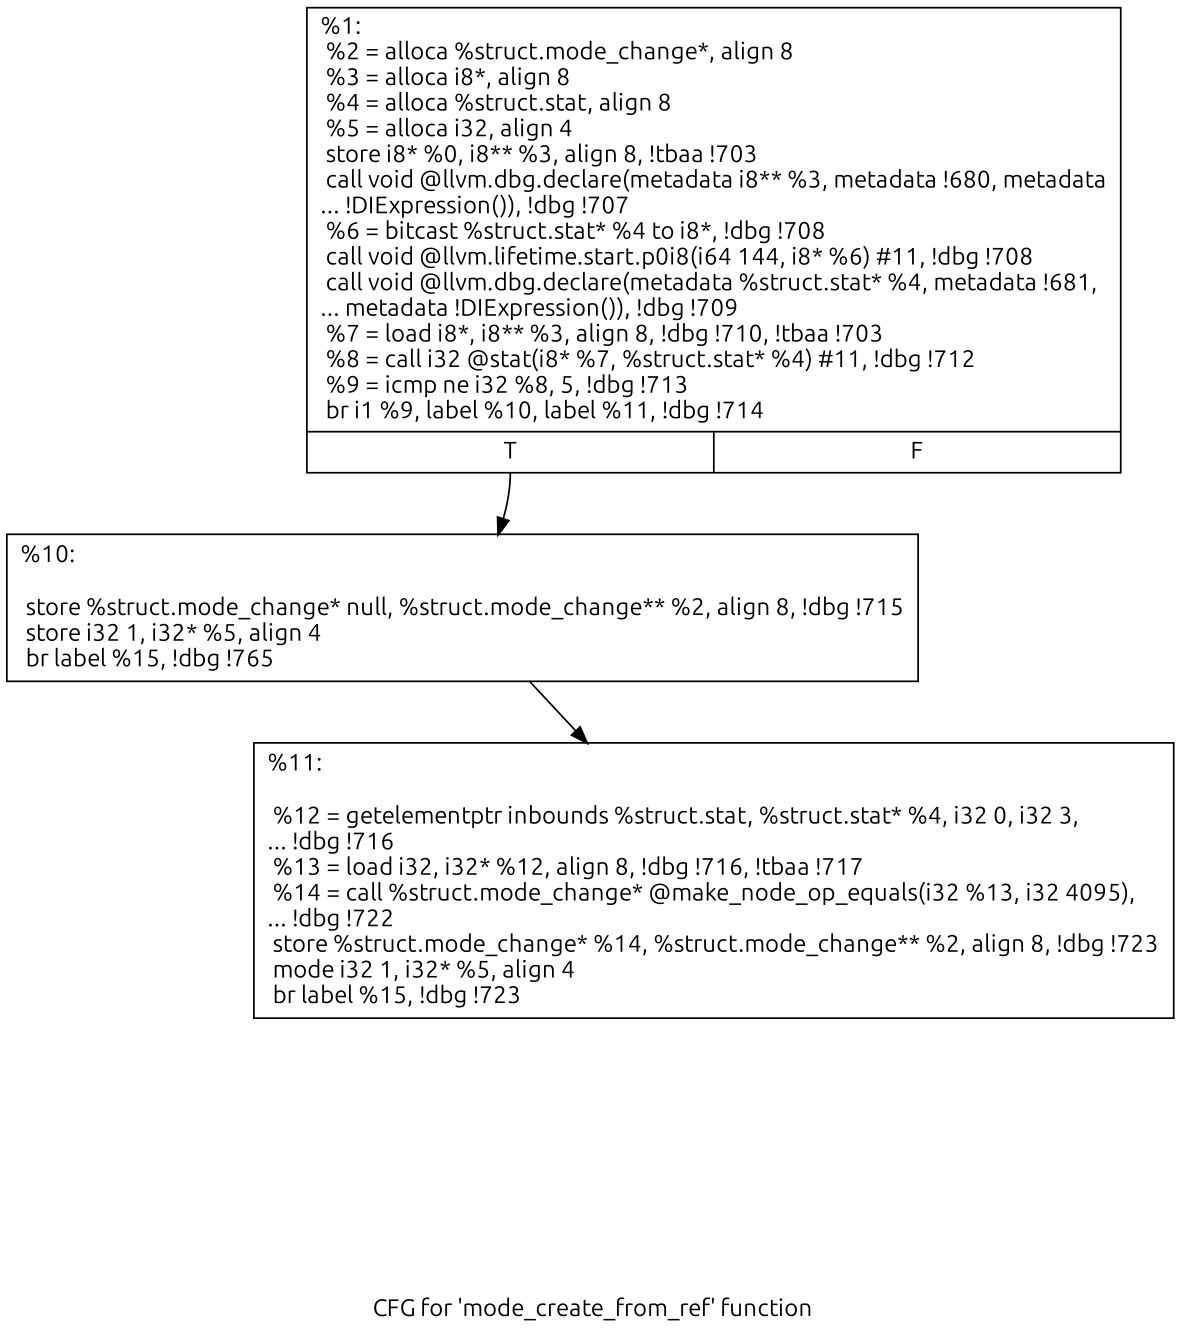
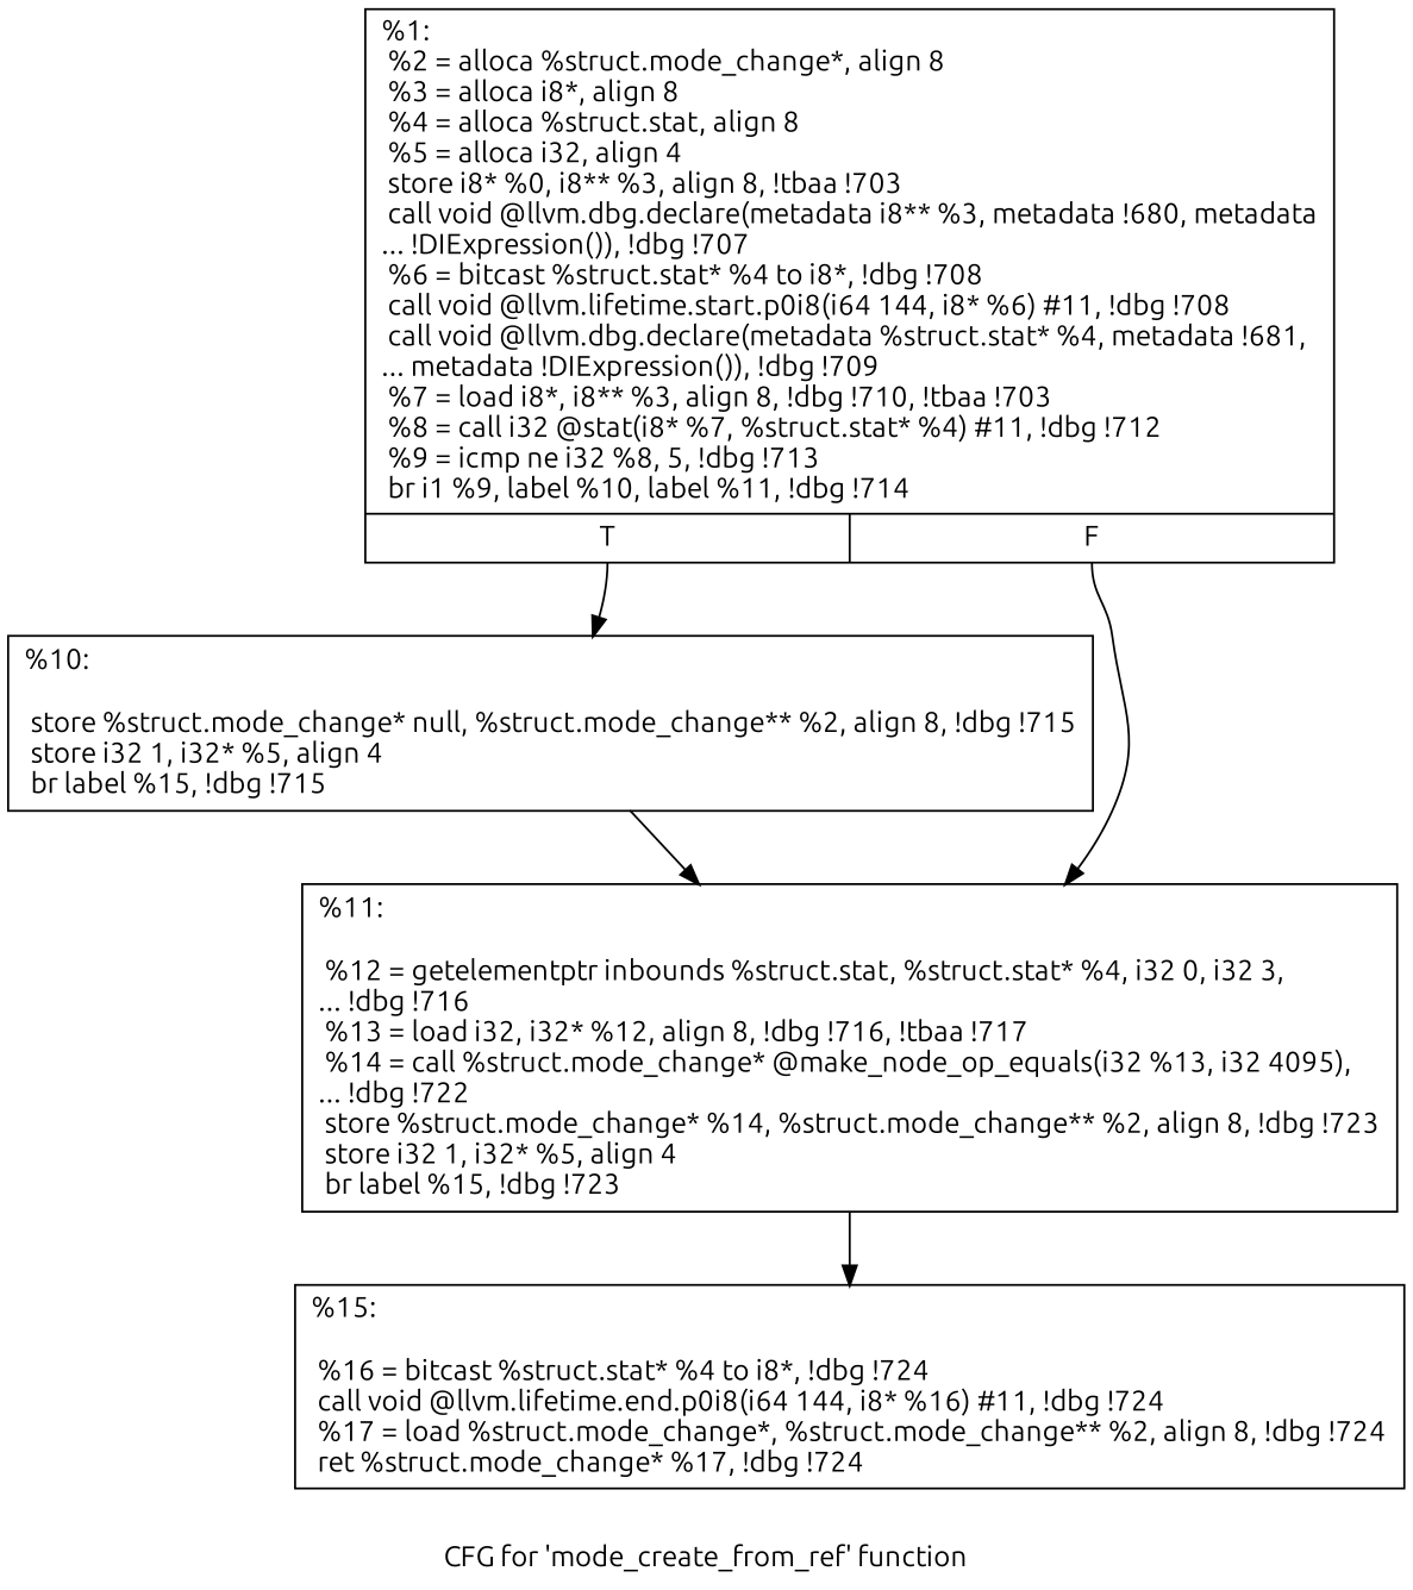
  digraph {
    fontname=Ubuntu
    label="CFG for 'mode_create_from_ref' function"
    node [fontname=Ubuntu shape=record]
    edge [fontname=Ubuntu]
    n1 [label="{%1:\l  %2 = alloca %struct.mode_change*, align 8\l  %3 = alloca i8*, align 8\l  %4 = alloca %struct.stat, align 8\l  %5 = alloca i32, align 4\l  store i8* %0, i8** %3, align 8, !tbaa !703\l  call void @llvm.dbg.declare(metadata i8** %3, metadata !680, metadata\l... !DIExpression()), !dbg !707\l  %6 = bitcast %struct.stat* %4 to i8*, !dbg !708\l  call void @llvm.lifetime.start.p0i8(i64 144, i8* %6) #11, !dbg !708\l  call void @llvm.dbg.declare(metadata %struct.stat* %4, metadata !681,\l... metadata !DIExpression()), !dbg !709\l  %7 = load i8*, i8** %3, align 8, !dbg !710, !tbaa !703\l  %8 = call i32 @stat(i8* %7, %struct.stat* %4) #11, !dbg !712\l  %9 = icmp ne i32 %8, 5, !dbg !713\l  br i1 %9, label %10, label %11, !dbg !714\l|{<s0>T|<s1>F}}"]
-   n2 [label="{%10:\l\l  store %struct.mode_change* null, %struct.mode_change** %2, align 8, !dbg !715\l  store i32 1, i32* %5, align 4\l  br label %15, !dbg !765\l}"]
-   n3 [label="{%11:\l\l  %12 = getelementptr inbounds %struct.stat, %struct.stat* %4, i32 0, i32 3,\l... !dbg !716\l  %13 = load i32, i32* %12, align 8, !dbg !716, !tbaa !717\l  %14 = call %struct.mode_change* @make_node_op_equals(i32 %13, i32 4095),\l... !dbg !722\l  store %struct.mode_change* %14, %struct.mode_change** %2, align 8, !dbg !723\l  mode i32 1, i32* %5, align 4\l  br label %15, !dbg !723\l}"]
+   n2 [label="{%10:\l\l  store %struct.mode_change* null, %struct.mode_change** %2, align 8, !dbg !715\l  store i32 1, i32* %5, align 4\l  br label %15, !dbg !715\l}"]
+   n3 [label="{%11:\l\l  %12 = getelementptr inbounds %struct.stat, %struct.stat* %4, i32 0, i32 3,\l... !dbg !716\l  %13 = load i32, i32* %12, align 8, !dbg !716, !tbaa !717\l  %14 = call %struct.mode_change* @make_node_op_equals(i32 %13, i32 4095),\l... !dbg !722\l  store %struct.mode_change* %14, %struct.mode_change** %2, align 8, !dbg !723\l  store i32 1, i32* %5, align 4\l  br label %15, !dbg !723\l}"]
+   n4 [label="{%15:\l\l  %16 = bitcast %struct.stat* %4 to i8*, !dbg !724\l  call void @llvm.lifetime.end.p0i8(i64 144, i8* %16) #11, !dbg !724\l  %17 = load %struct.mode_change*, %struct.mode_change** %2, align 8, !dbg !724\l  ret %struct.mode_change* %17, !dbg !724\l}"]
    n1 -> n2 [tailport=s0]
+   n1 -> n3 [tailport=s1]
    n2 -> n3
+   n3 -> n4
  }
